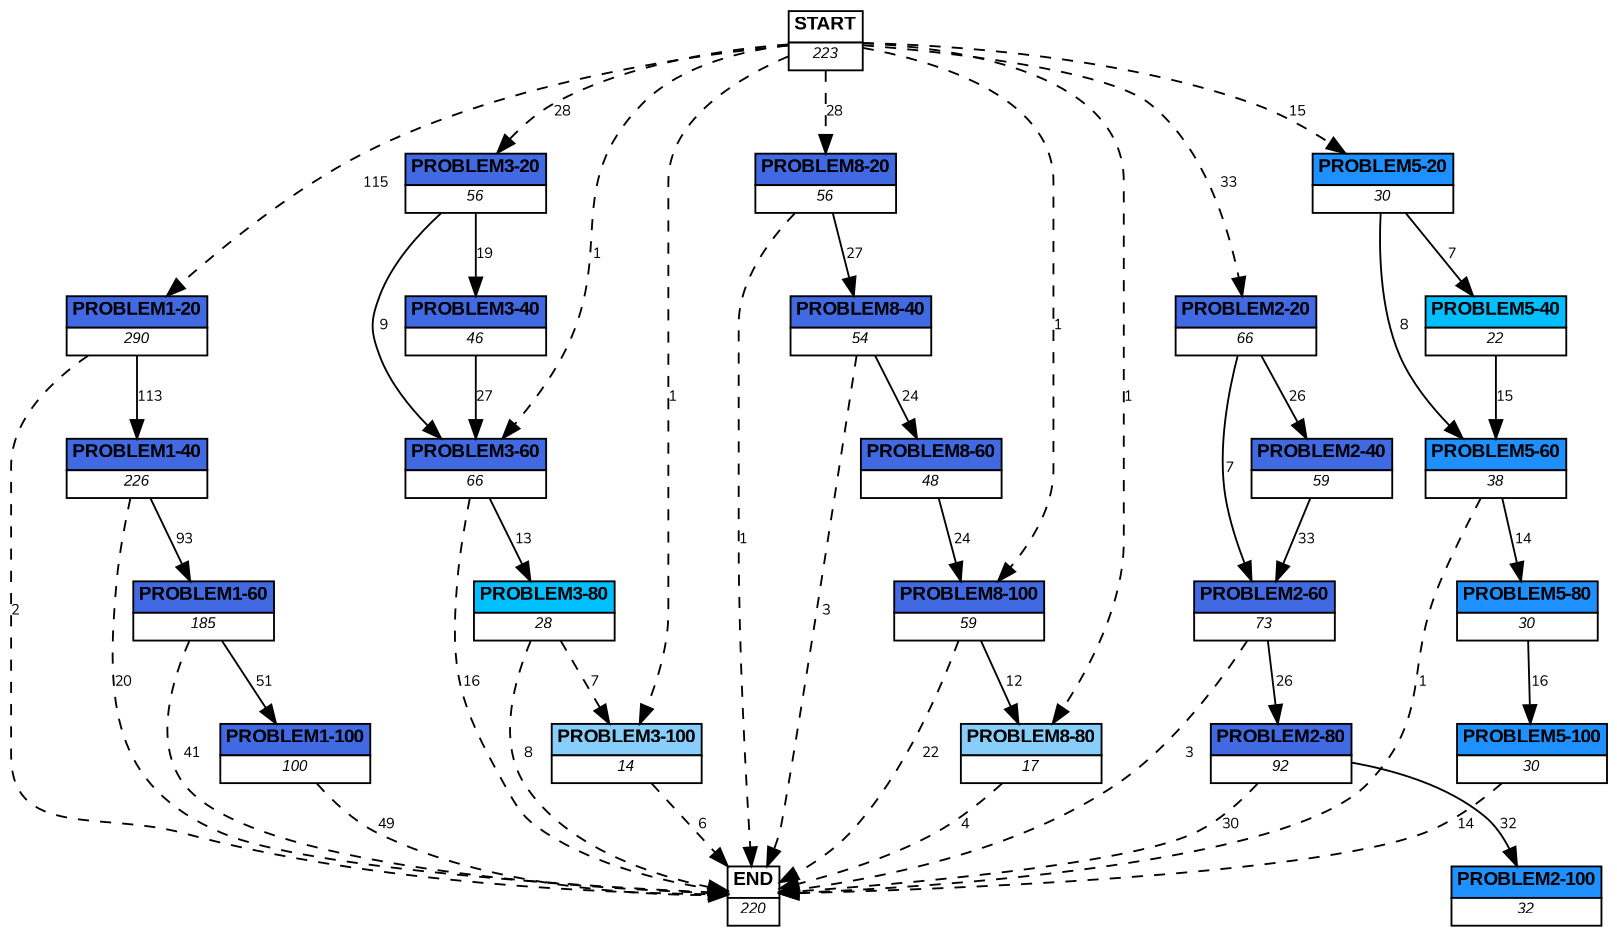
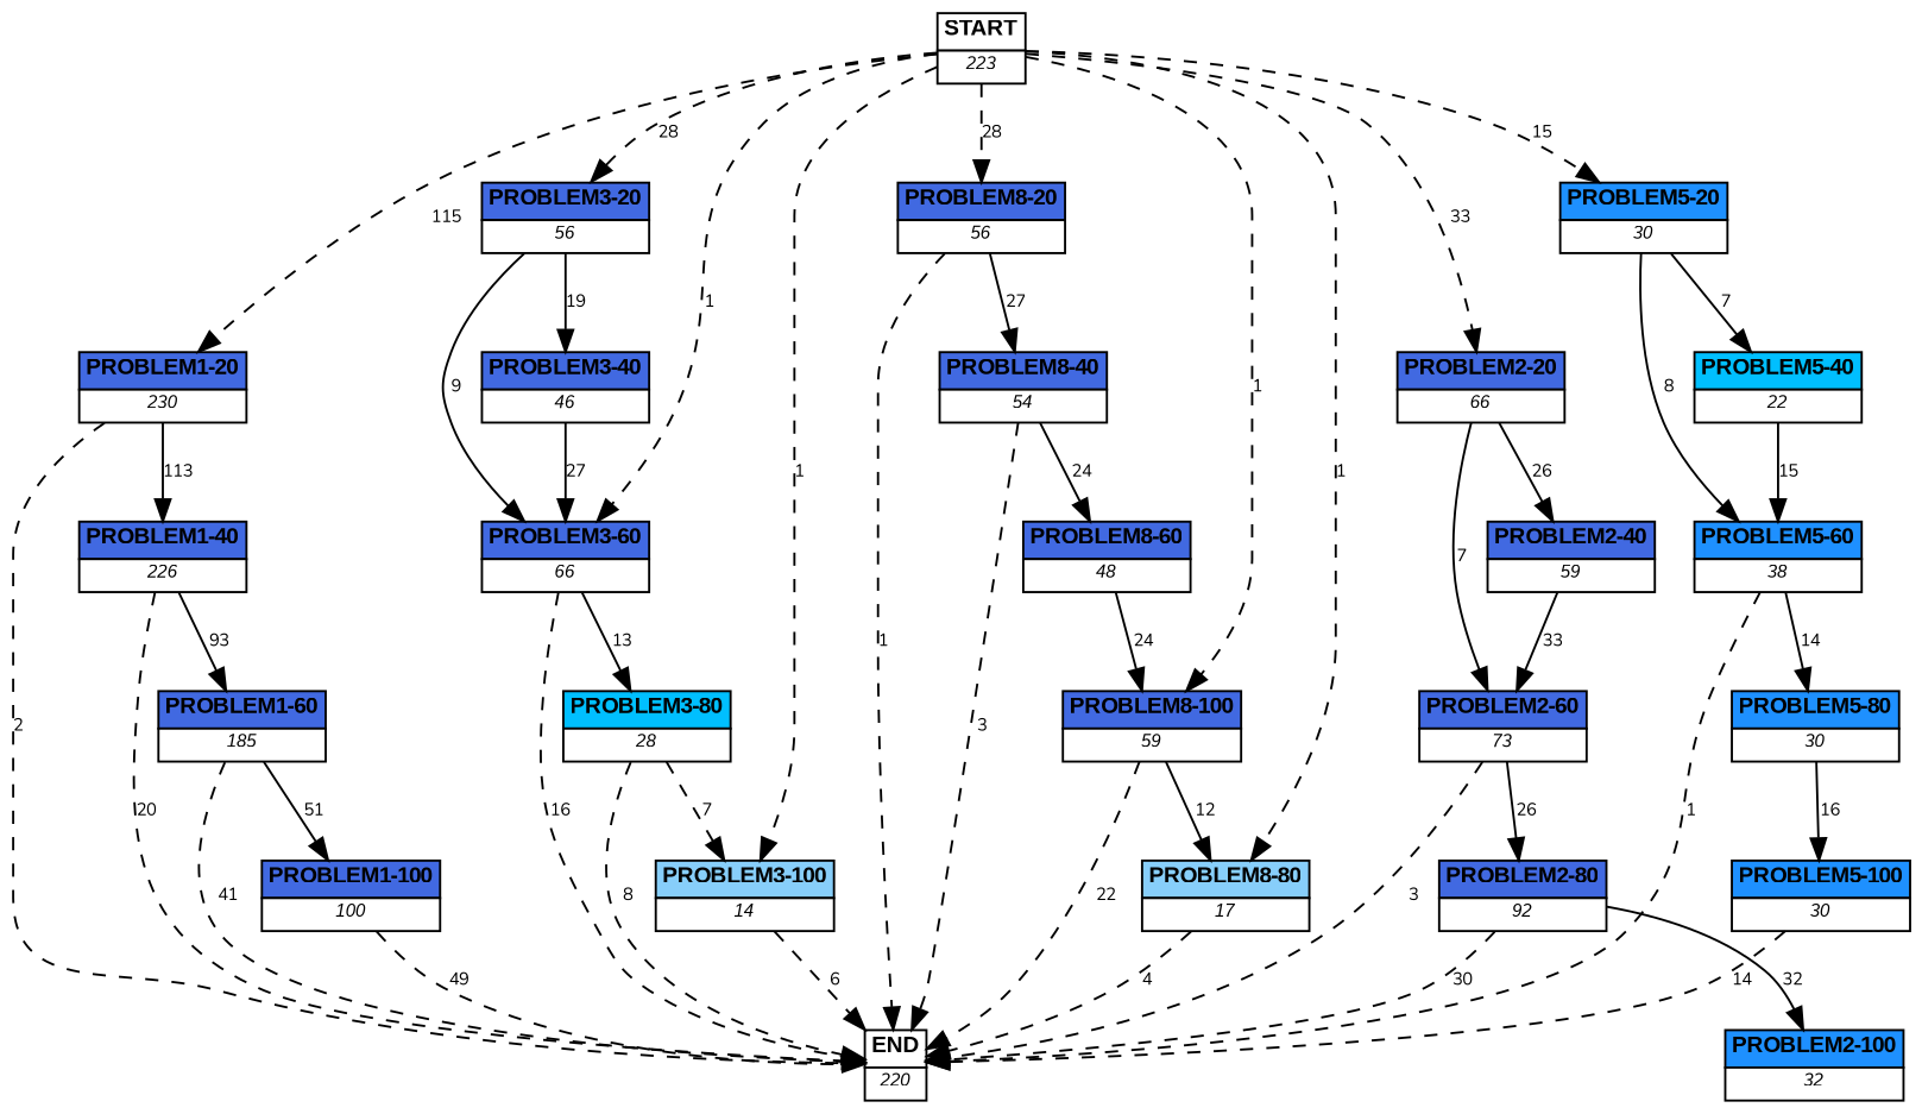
  digraph {
    fontname=Nunito
    node [fontname=Nunito shape=plain]
    edge [fontname=Nunito fontsize=8 labelfloat=false style=dashed]
-   n1 [label=<<table border="0" cellborder="1" cellspacing="0"><tr><td bgcolor="royalblue"><FONT face="Arial" POINT-SIZE="10"><b>PROBLEM1-20</b></FONT></td></tr><tr><td bgcolor="white"><FONT face="Arial" POINT-SIZE="8"><i>290</i></FONT></td></tr></table>>]
+   n1 [label=<<table border="0" cellborder="1" cellspacing="0"><tr><td bgcolor="royalblue"><FONT face="Arial" POINT-SIZE="10"><b>PROBLEM1-20</b></FONT></td></tr><tr><td bgcolor="white"><FONT face="Arial" POINT-SIZE="8"><i>230</i></FONT></td></tr></table>>]
    n2 [label=<<table border="0" cellborder="1" cellspacing="0"><tr><td bgcolor="royalblue"><FONT face="Arial" POINT-SIZE="10"><b>PROBLEM1-40</b></FONT></td></tr><tr><td bgcolor="white"><FONT face="Arial" POINT-SIZE="8"><i>226</i></FONT></td></tr></table>>]
    n3 [label=<<table border="0" cellborder="1" cellspacing="0"><tr><td bgcolor="white"><FONT face="Arial" POINT-SIZE="10"><b>END</b></FONT></td></tr><tr><td bgcolor="white"><FONT face="Arial" POINT-SIZE="8"><i>220</i></FONT></td></tr></table>>]
    n4 [label=<<table border="0" cellborder="1" cellspacing="0"><tr><td bgcolor="royalblue"><FONT face="Arial" POINT-SIZE="10"><b>PROBLEM1-60</b></FONT></td></tr><tr><td bgcolor="white"><FONT face="Arial" POINT-SIZE="8"><i>185</i></FONT></td></tr></table>>]
    n5 [label=<<table border="0" cellborder="1" cellspacing="0"><tr><td bgcolor="royalblue"><FONT face="Arial" POINT-SIZE="10"><b>PROBLEM1-100</b></FONT></td></tr><tr><td bgcolor="white"><FONT face="Arial" POINT-SIZE="8"><i>100</i></FONT></td></tr></table>>]
    n6 [label=<<table border="0" cellborder="1" cellspacing="0"><tr><td bgcolor="royalblue"><FONT face="Arial" POINT-SIZE="10"><b>PROBLEM3-20</b></FONT></td></tr><tr><td bgcolor="white"><FONT face="Arial" POINT-SIZE="8"><i>56</i></FONT></td></tr></table>>]
    n7 [label=<<table border="0" cellborder="1" cellspacing="0"><tr><td bgcolor="royalblue"><FONT face="Arial" POINT-SIZE="10"><b>PROBLEM3-40</b></FONT></td></tr><tr><td bgcolor="white"><FONT face="Arial" POINT-SIZE="8"><i>46</i></FONT></td></tr></table>>]
    n8 [label=<<table border="0" cellborder="1" cellspacing="0"><tr><td bgcolor="royalblue"><FONT face="Arial" POINT-SIZE="10"><b>PROBLEM3-60</b></FONT></td></tr><tr><td bgcolor="white"><FONT face="Arial" POINT-SIZE="8"><i>66</i></FONT></td></tr></table>>]
    n9 [label=<<table border="0" cellborder="1" cellspacing="0"><tr><td bgcolor="deepskyblue"><FONT face="Arial" POINT-SIZE="10"><b>PROBLEM3-80</b></FONT></td></tr><tr><td bgcolor="white"><FONT face="Arial" POINT-SIZE="8"><i>28</i></FONT></td></tr></table>>]
    n10 [label=<<table border="0" cellborder="1" cellspacing="0"><tr><td bgcolor="lightskyblue"><FONT face="Arial" POINT-SIZE="10"><b>PROBLEM3-100</b></FONT></td></tr><tr><td bgcolor="white"><FONT face="Arial" POINT-SIZE="8"><i>14</i></FONT></td></tr></table>>]
    n11 [label=<<table border="0" cellborder="1" cellspacing="0"><tr><td bgcolor="royalblue"><FONT face="Arial" POINT-SIZE="10"><b>PROBLEM8-20</b></FONT></td></tr><tr><td bgcolor="white"><FONT face="Arial" POINT-SIZE="8"><i>56</i></FONT></td></tr></table>>]
    n12 [label=<<table border="0" cellborder="1" cellspacing="0"><tr><td bgcolor="royalblue"><FONT face="Arial" POINT-SIZE="10"><b>PROBLEM8-40</b></FONT></td></tr><tr><td bgcolor="white"><FONT face="Arial" POINT-SIZE="8"><i>54</i></FONT></td></tr></table>>]
    n13 [label=<<table border="0" cellborder="1" cellspacing="0"><tr><td bgcolor="royalblue"><FONT face="Arial" POINT-SIZE="10"><b>PROBLEM8-60</b></FONT></td></tr><tr><td bgcolor="white"><FONT face="Arial" POINT-SIZE="8"><i>48</i></FONT></td></tr></table>>]
    n14 [label=<<table border="0" cellborder="1" cellspacing="0"><tr><td bgcolor="royalblue"><FONT face="Arial" POINT-SIZE="10"><b>PROBLEM8-100</b></FONT></td></tr><tr><td bgcolor="white"><FONT face="Arial" POINT-SIZE="8"><i>59</i></FONT></td></tr></table>>]
    n15 [label=<<table border="0" cellborder="1" cellspacing="0"><tr><td bgcolor="lightskyblue"><FONT face="Arial" POINT-SIZE="10"><b>PROBLEM8-80</b></FONT></td></tr><tr><td bgcolor="white"><FONT face="Arial" POINT-SIZE="8"><i>17</i></FONT></td></tr></table>>]
    n16 [label=<<table border="0" cellborder="1" cellspacing="0"><tr><td bgcolor="royalblue"><FONT face="Arial" POINT-SIZE="10"><b>PROBLEM2-20</b></FONT></td></tr><tr><td bgcolor="white"><FONT face="Arial" POINT-SIZE="8"><i>66</i></FONT></td></tr></table>>]
    n17 [label=<<table border="0" cellborder="1" cellspacing="0"><tr><td bgcolor="royalblue"><FONT face="Arial" POINT-SIZE="10"><b>PROBLEM2-40</b></FONT></td></tr><tr><td bgcolor="white"><FONT face="Arial" POINT-SIZE="8"><i>59</i></FONT></td></tr></table>>]
    n18 [label=<<table border="0" cellborder="1" cellspacing="0"><tr><td bgcolor="royalblue"><FONT face="Arial" POINT-SIZE="10"><b>PROBLEM2-60</b></FONT></td></tr><tr><td bgcolor="white"><FONT face="Arial" POINT-SIZE="8"><i>73</i></FONT></td></tr></table>>]
    n19 [label=<<table border="0" cellborder="1" cellspacing="0"><tr><td bgcolor="royalblue"><FONT face="Arial" POINT-SIZE="10"><b>PROBLEM2-80</b></FONT></td></tr><tr><td bgcolor="white"><FONT face="Arial" POINT-SIZE="8"><i>92</i></FONT></td></tr></table>>]
    n20 [label=<<table border="0" cellborder="1" cellspacing="0"><tr><td bgcolor="dodgerblue"><FONT face="Arial" POINT-SIZE="10"><b>PROBLEM2-100</b></FONT></td></tr><tr><td bgcolor="white"><FONT face="Arial" POINT-SIZE="8"><i>32</i></FONT></td></tr></table>>]
    n21 [label=<<table border="0" cellborder="1" cellspacing="0"><tr><td bgcolor="dodgerblue"><FONT face="Arial" POINT-SIZE="10"><b>PROBLEM5-20</b></FONT></td></tr><tr><td bgcolor="white"><FONT face="Arial" POINT-SIZE="8"><i>30</i></FONT></td></tr></table>>]
    n22 [label=<<table border="0" cellborder="1" cellspacing="0"><tr><td bgcolor="deepskyblue"><FONT face="Arial" POINT-SIZE="10"><b>PROBLEM5-40</b></FONT></td></tr><tr><td bgcolor="white"><FONT face="Arial" POINT-SIZE="8"><i>22</i></FONT></td></tr></table>>]
    n23 [label=<<table border="0" cellborder="1" cellspacing="0"><tr><td bgcolor="dodgerblue"><FONT face="Arial" POINT-SIZE="10"><b>PROBLEM5-60</b></FONT></td></tr><tr><td bgcolor="white"><FONT face="Arial" POINT-SIZE="8"><i>38</i></FONT></td></tr></table>>]
    n24 [label=<<table border="0" cellborder="1" cellspacing="0"><tr><td bgcolor="dodgerblue"><FONT face="Arial" POINT-SIZE="10"><b>PROBLEM5-80</b></FONT></td></tr><tr><td bgcolor="white"><FONT face="Arial" POINT-SIZE="8"><i>30</i></FONT></td></tr></table>>]
    n25 [label=<<table border="0" cellborder="1" cellspacing="0"><tr><td bgcolor="dodgerblue"><FONT face="Arial" POINT-SIZE="10"><b>PROBLEM5-100</b></FONT></td></tr><tr><td bgcolor="white"><FONT face="Arial" POINT-SIZE="8"><i>30</i></FONT></td></tr></table>>]
    n26 [label=<<table border="0" cellborder="1" cellspacing="0"><tr><td bgcolor="white"><FONT face="Arial" POINT-SIZE="10"><b>START</b></FONT></td></tr><tr><td bgcolor="white"><FONT face="Arial" POINT-SIZE="8"><i>223</i></FONT></td></tr></table>>]
    n1 -> n2 [label=113 style=""]
    n1 -> n3 [label=2]
    n2 -> n3 [label=20]
    n2 -> n4 [label=93 style=""]
    n4 -> n3 [label=41]
    n4 -> n5 [label=51 style=""]
    n5 -> n3 [label=49]
    n6 -> n7 [label=19 style=""]
    n6 -> n8 [label=9 style=""]
    n7 -> n8 [label=27 style=""]
    n8 -> n3 [label=16]
    n8 -> n9 [label=13 style=""]
    n9 -> n3 [label=8]
    n9 -> n10 [label=7]
    n10 -> n3 [label=6]
    n11 -> n3 [label=1]
    n11 -> n12 [label=27 style=""]
    n12 -> n3 [label=3]
    n12 -> n13 [label=24 style=""]
    n13 -> n14 [label=24 style=""]
    n14 -> n3 [label=22]
    n14 -> n15 [label=12 style=""]
    n15 -> n3 [label=4]
    n16 -> n17 [label=26 style=""]
    n16 -> n18 [label=7 style=""]
    n17 -> n18 [label=33 style=""]
    n18 -> n3 [label=3]
    n18 -> n19 [label=26 style=""]
    n19 -> n3 [label=30]
    n19 -> n20 [label=32 style=""]
    n21 -> n22 [label=7 style=""]
    n21 -> n23 [label=8 style=""]
    n22 -> n23 [label=15 style=""]
    n23 -> n3 [label=1]
    n23 -> n24 [label=14 style=""]
    n24 -> n25 [label=16 style=""]
    n25 -> n3 [label=14]
    n26 -> n1 [label=115]
    n26 -> n6 [label=28]
    n26 -> n8 [label=1]
    n26 -> n10 [label=1]
    n26 -> n11 [label=28]
    n26 -> n14 [label=1]
    n26 -> n15 [label=1]
    n26 -> n16 [label=33]
    n26 -> n21 [label=15]
  }
